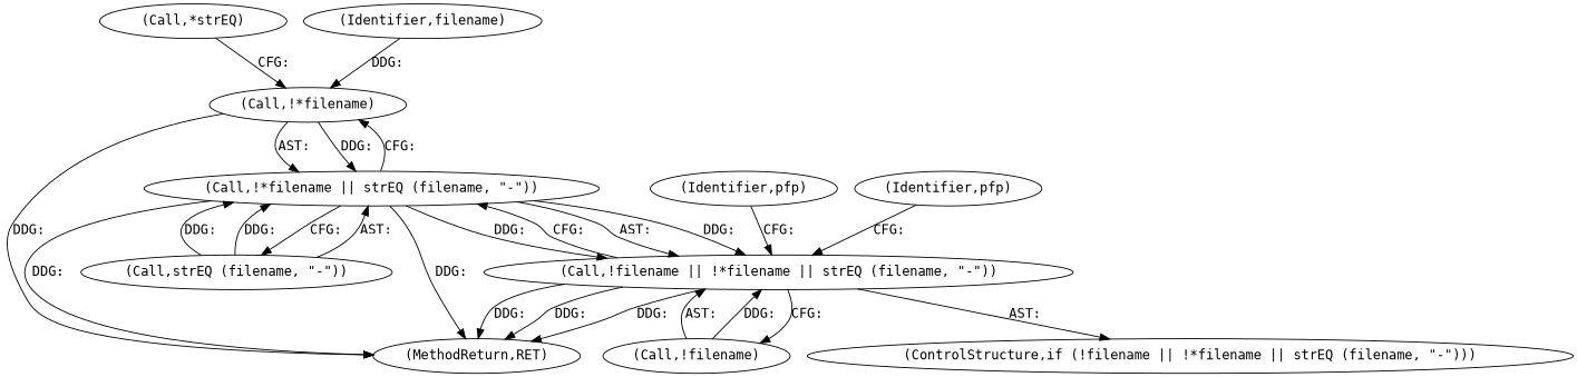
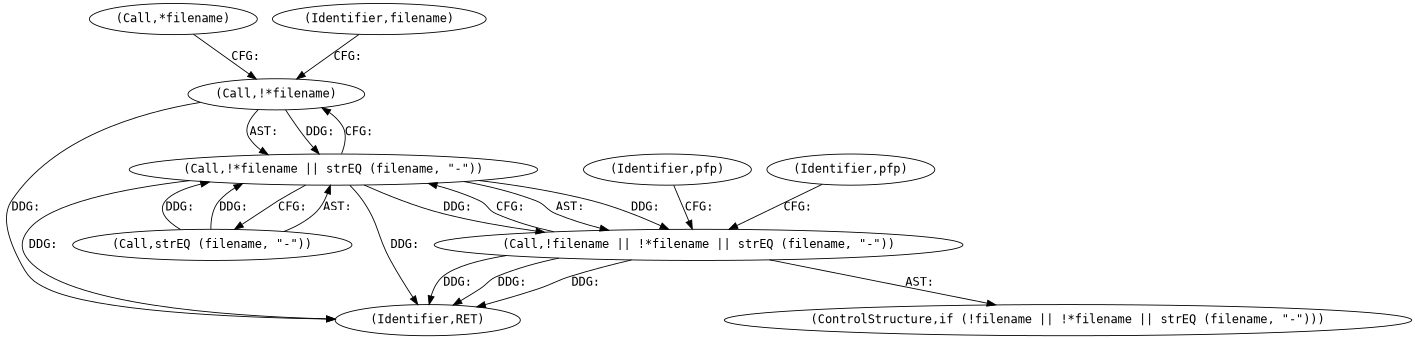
  digraph {
    fontname="DejaVu Sans Mono"
    node [fontname="DejaVu Sans Mono"]
    edge [fontname="DejaVu Sans Mono"]
    n1 [label="(Call,!*filename)"]
    n2 [label="(Call,!*filename || strEQ (filename, \"-\"))"]
-   n3 [label="(MethodReturn,RET)"]
+   n3 [label="(Identifier,RET)"]
    n4 [label="(Call,!filename || !*filename || strEQ (filename, \"-\"))"]
    n5 [label="(Call,strEQ (filename, \"-\"))"]
-   n6 [label="(Call,*strEQ)"]
-   n7 [label="(Call,!filename)"]
+   n6 [label="(Call,*filename)"]
    n8 [label="(ControlStructure,if (!filename || !*filename || strEQ (filename, \"-\")))"]
    n9 [label="(Identifier,pfp)"]
    n10 [label="(Identifier,filename)"]
    n11 [label="(Identifier,pfp)"]
    n1 -> n2 [label="AST: "]
    n1 -> n2 [label="DDG: "]
    n1 -> n3 [label="DDG: "]
    n2 -> n1 [label="CFG: "]
    n2 -> n3 [label="DDG: "]
    n2 -> n3 [label="DDG: "]
    n2 -> n4 [label="AST: "]
    n2 -> n4 [label="DDG: "]
    n2 -> n4 [label="DDG: "]
    n2 -> n5 [label="CFG: "]
    n4 -> n2 [label="CFG: "]
    n4 -> n3 [label="DDG: "]
    n4 -> n3 [label="DDG: "]
    n4 -> n3 [label="DDG: "]
-   n4 -> n7 [label="CFG: "]
    n4 -> n8 [label="AST: "]
    n5 -> n2 [label="AST: "]
    n5 -> n2 [label="DDG: "]
    n5 -> n2 [label="DDG: "]
    n6 -> n1 [label="CFG: "]
-   n7 -> n4 [label="AST: "]
-   n7 -> n4 [label="DDG: "]
    n9 -> n4 [label="CFG: "]
-   n10 -> n1 [label="DDG: "]
+   n10 -> n1 [label="CFG: "]
    n11 -> n4 [label="CFG: "]
  }
